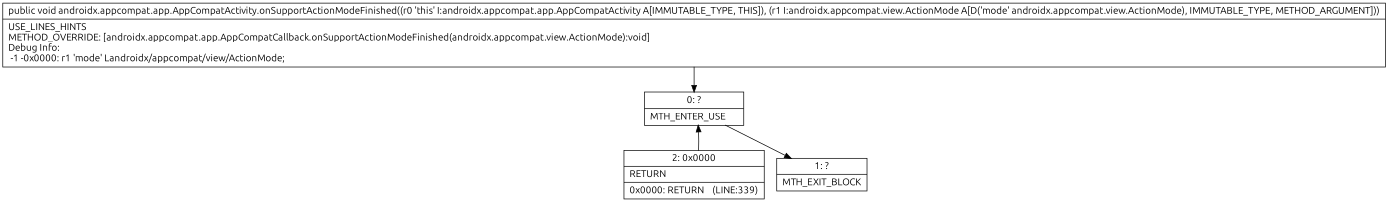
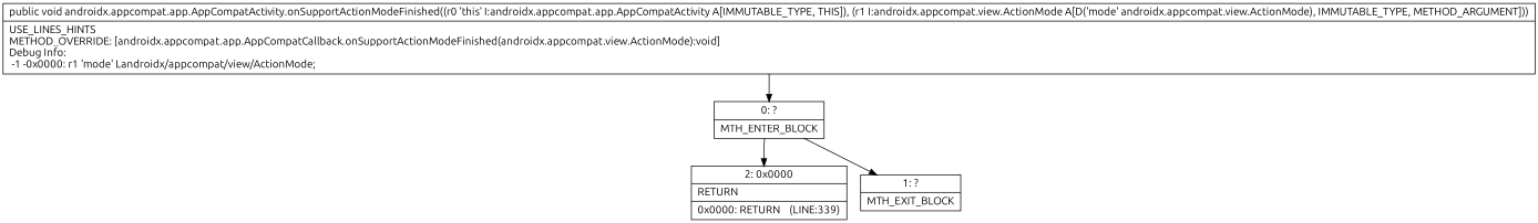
  digraph {
    fontname=Ubuntu
    node [fontname=Ubuntu shape=record]
    edge [fontname=Ubuntu]
-   n1 [label="{0\:\ ?|MTH_ENTER_USE\l}"]
+   n1 [label="{0\:\ ?|MTH_ENTER_BLOCK\l}"]
    n2 [label="{2\:\ 0x0000|RETURN\l|0x0000: RETURN    (LINE:339)\l}"]
    n3 [label="{1\:\ ?|MTH_EXIT_BLOCK\l}"]
    n4 [label="{public void androidx.appcompat.app.AppCompatActivity.onSupportActionModeFinished((r0 'this' I:androidx.appcompat.app.AppCompatActivity A[IMMUTABLE_TYPE, THIS]), (r1 I:androidx.appcompat.view.ActionMode A[D('mode' androidx.appcompat.view.ActionMode), IMMUTABLE_TYPE, METHOD_ARGUMENT]))  | USE_LINES_HINTS\lMETHOD_OVERRIDE: [androidx.appcompat.app.AppCompatCallback.onSupportActionModeFinished(androidx.appcompat.view.ActionMode):void]\lDebug Info:\l  \-1 \-0x0000: r1 'mode' Landroidx\/appcompat\/view\/ActionMode;\l}"]
-   n2 -> n1
+   n1 -> n2
    n1 -> n3
    n4 -> n1
  }
